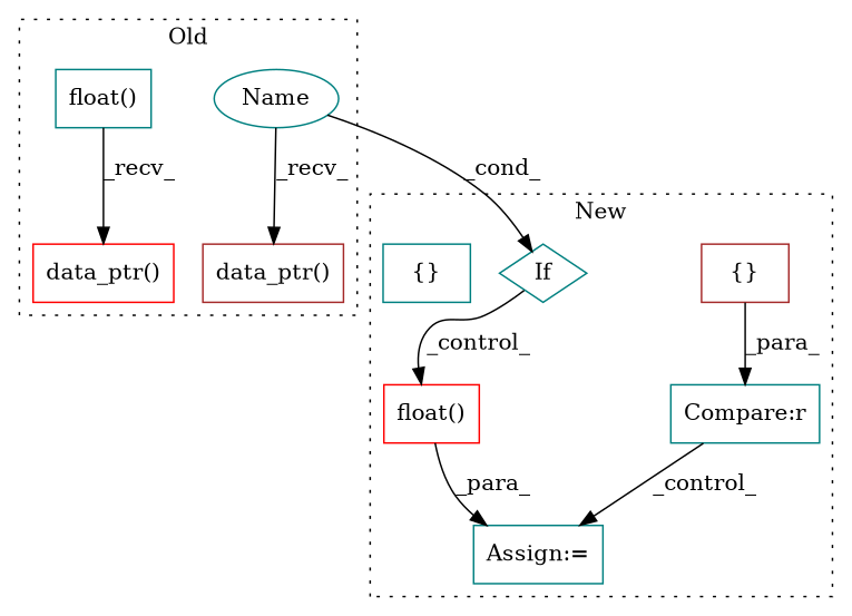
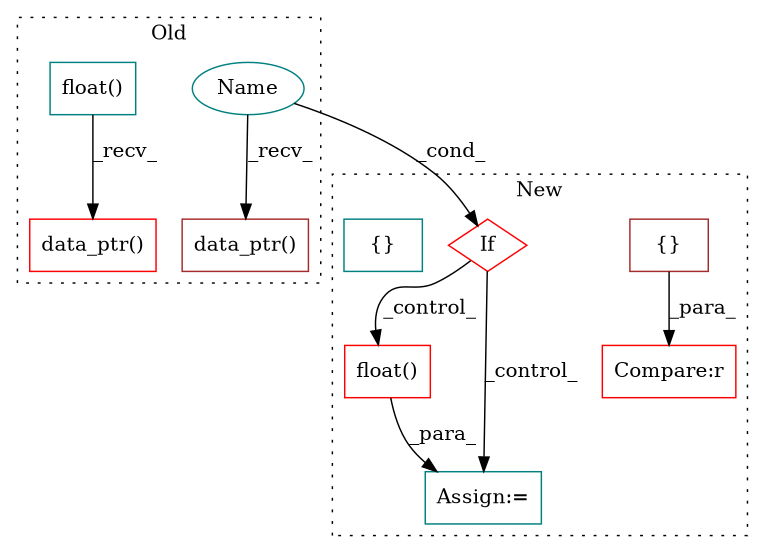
  digraph {
    node [a=75 color=teal l="1,0" s=3299 shape=box]
    n1 [color=brown l=12 label="data_ptr()"]
    n2 [color=red l=22 label="data_ptr()" s=3315]
    n3 [l=14 label="float()" s=2481]
    n4 [a=87 l=1 label=Name shape=ellipse]
    n5 [a=98 color=brown label="{}" s="2528,2558"]
-   n6 [a=96 l=3 label=If s=2504 shape=diamond]
+   n6 [a=96 color=red l=3 label=If s=2504 shape=diamond]
    n7 [a=98 label="{}" s="3351,3381"]
-   n8 [a=40 l=52 label="Compare:r" s=2507]
+   n8 [a=40 color=red l=52 label="Compare:r" s=2507]
    n9 [color=red l=19 label="float()" s=2595]
    n10 [a=68 l=3 label="Assign:=" s=2592]
    subgraph cluster_1 {
      label=Old
      style=dotted
      n1
      n2
      n3
      n4
    }
    subgraph cluster_2 {
      label=New
      style=dotted
      n5
      n6
      n7
      n8
      n9
      n10
    }
    n3 -> n2 [label=_recv_]
    n4 -> n1 [label=_recv_]
    n4 -> n6 [label=_cond_]
    n5 -> n8 [label=_para_]
    n6 -> n9 [label=_control_]
-   n8 -> n10 [label=_control_]
+   n6 -> n10 [label=_control_]
    n9 -> n10 [label=_para_]
  }
